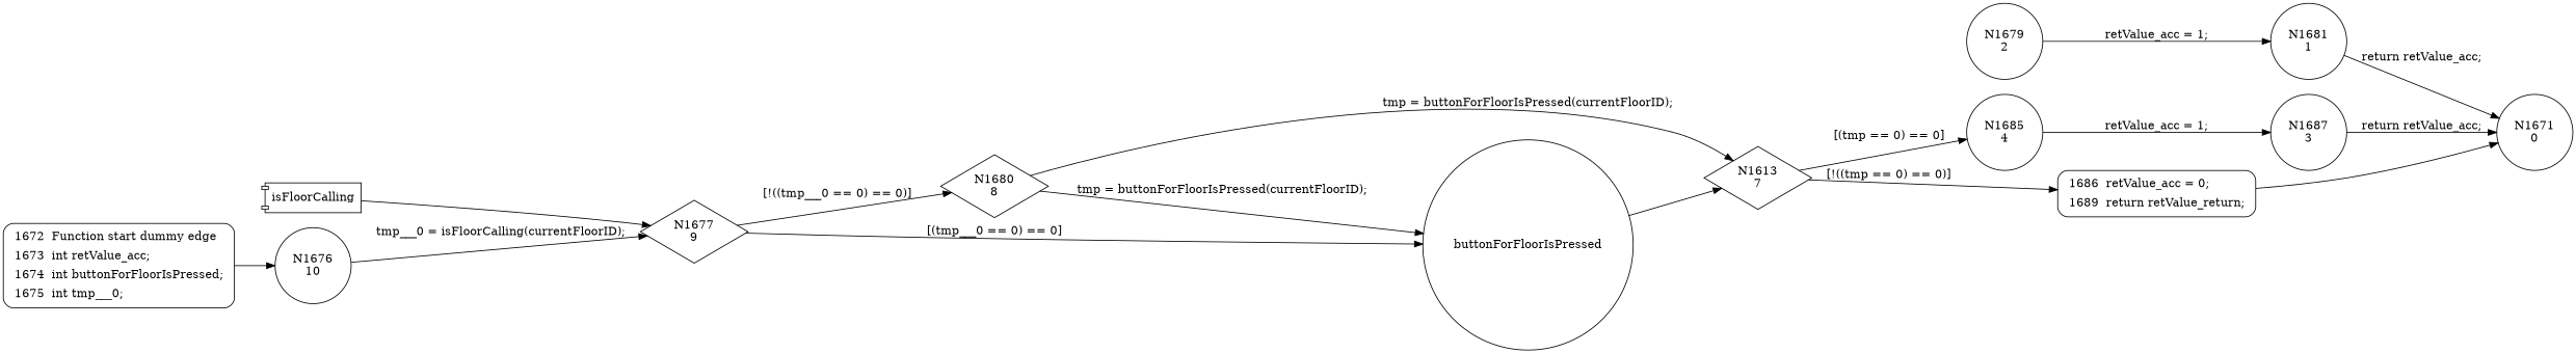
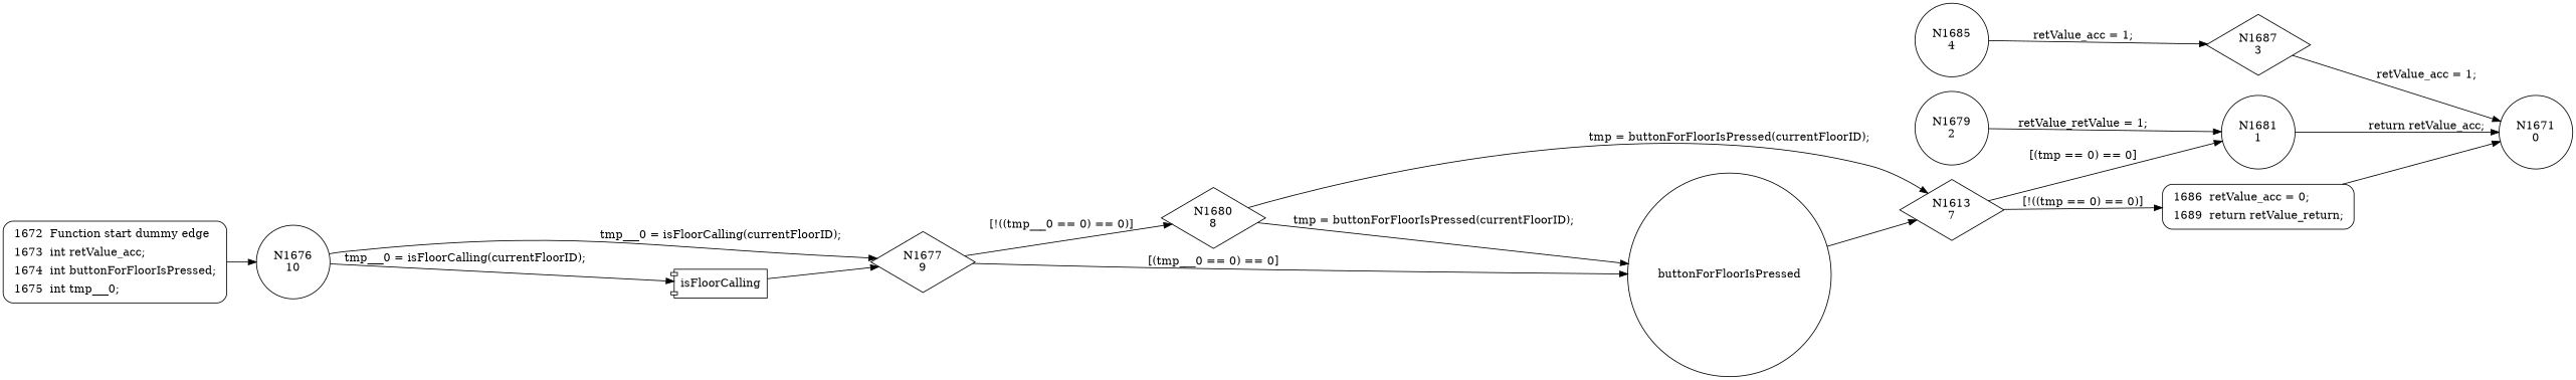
  digraph {
    fontname="DejaVu Serif"
    rankdir=LR
    node [fontname="DejaVu Serif" shape=circle]
    edge [fontname="DejaVu Serif"]
    n1 [label="N1676\n10"]
    n2 [label="N1677\n9" shape=diamond]
    n3 [label=isFloorCalling shape=component]
    n4 [label="N1680\n8" shape=diamond]
    n5 [label=buttonForFloorIsPressed]
    n6 [label="N1679\n2"]
    n7 [label="N1681\n1"]
    n8 [label="N1613\n7" shape=diamond]
    n9 [label="N1671\n0"]
    n10 [label="N1685\n4"]
    n11 [fillcolor=white label=<<table border="0" cellborder="0" cellpadding="3" bgcolor="white"><tr><td align="right">1686</td><td align="left">retValue_acc = 0;</td></tr><tr><td align="right">1689</td><td align="left">return retValue_return;</td></tr></table>> penwidth=1 shape=Mrecord style="filled,bold"]
-   n12 [label="N1687\n3"]
+   n12 [label="N1687\n3" shape=diamond]
    n13 [fillcolor=white label=<<table border="0" cellborder="0" cellpadding="3" bgcolor="white"><tr><td align="right">1672</td><td align="left">Function start dummy edge</td></tr><tr><td align="right">1673</td><td align="left">int retValue_acc;</td></tr><tr><td align="right">1674</td><td align="left">int buttonForFloorIsPressed;</td></tr><tr><td align="right">1675</td><td align="left">int tmp___0;</td></tr></table>> penwidth=1 shape=Mrecord style="filled,bold"]
    n1 -> n2 [label="tmp___0 = isFloorCalling(currentFloorID);"]
+   n1 -> n3 [label="tmp___0 = isFloorCalling(currentFloorID);"]
    n2 -> n4 [label="[!((tmp___0 == 0) == 0)]"]
    n2 -> n5 [label="[(tmp___0 == 0) == 0]"]
    n3 -> n2
    n4 -> n5 [label="tmp = buttonForFloorIsPressed(currentFloorID);"]
    n4 -> n8 [label="tmp = buttonForFloorIsPressed(currentFloorID);"]
    n5 -> n8
-   n6 -> n7 [label="retValue_acc = 1;"]
+   n6 -> n7 [label="retValue_retValue = 1;"]
    n7 -> n9 [label="return retValue_acc;"]
-   n8 -> n10 [label="[(tmp == 0) == 0]"]
+   n8 -> n7 [label="[(tmp == 0) == 0]"]
    n8 -> n11 [label="[!((tmp == 0) == 0)]"]
    n10 -> n12 [label="retValue_acc = 1;"]
    n11 -> n9
-   n12 -> n9 [label="return retValue_acc;"]
+   n12 -> n9 [label="retValue_acc = 1;"]
    n13 -> n1
  }
